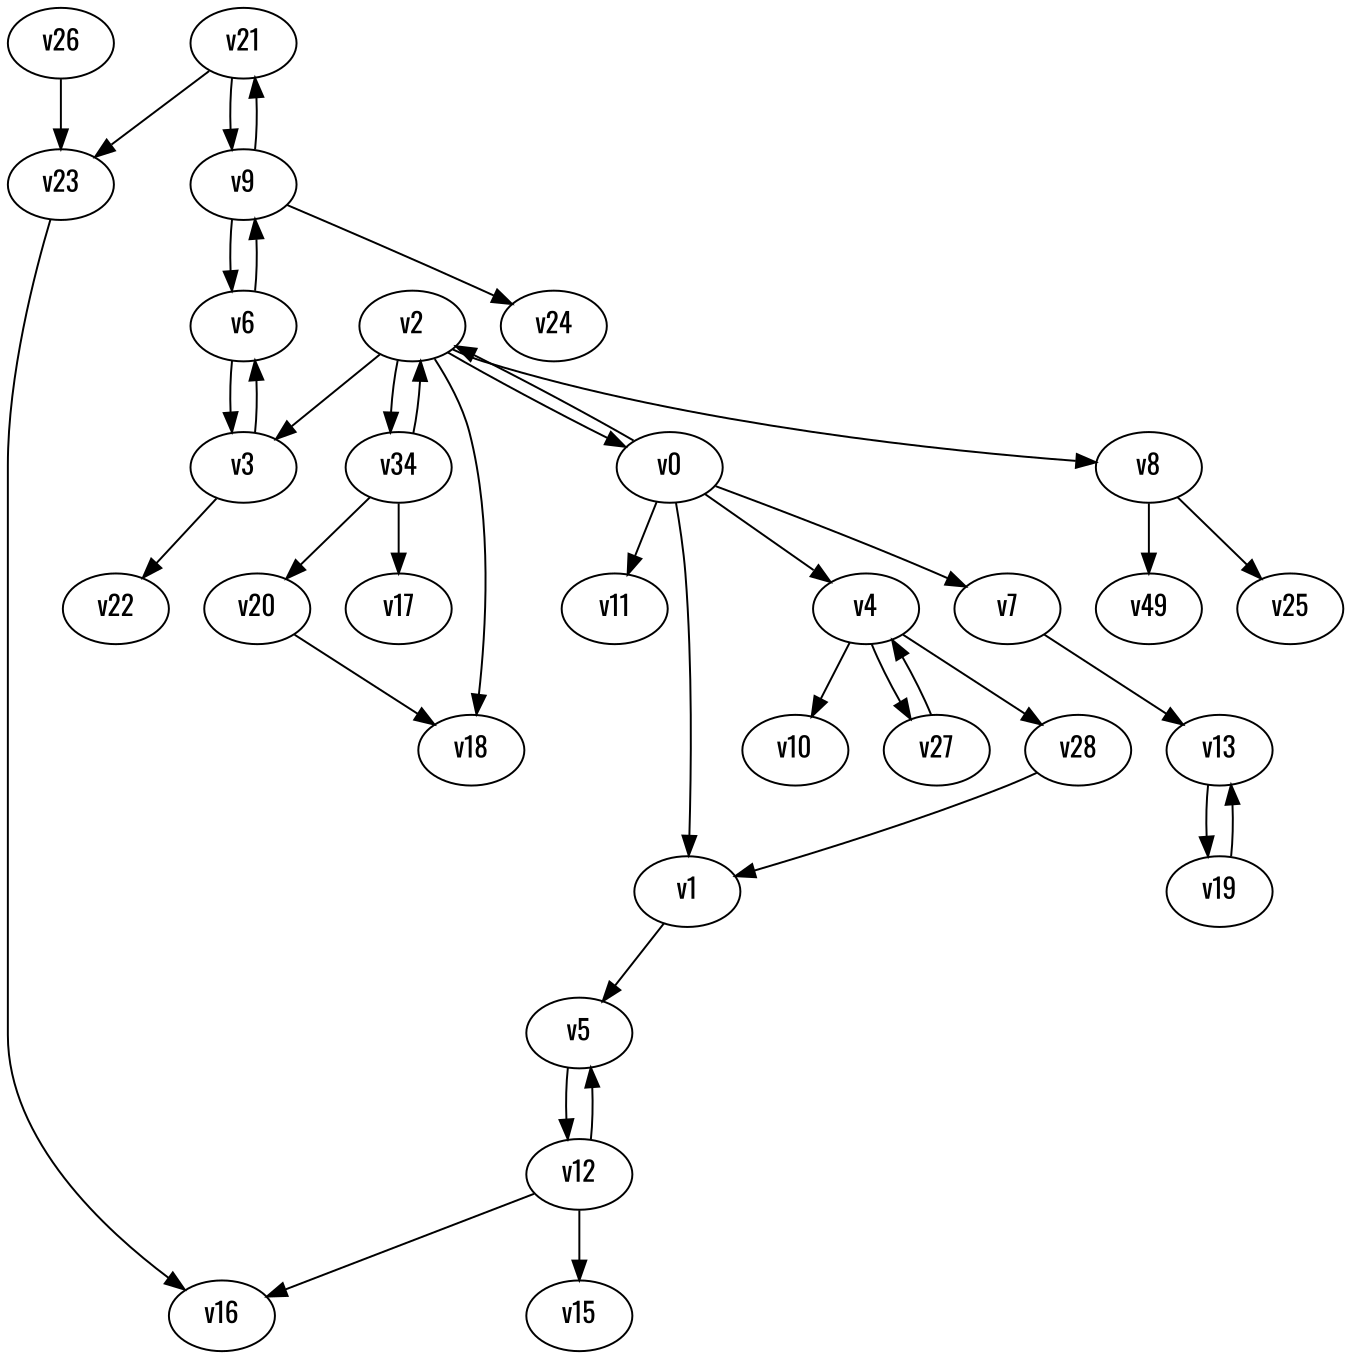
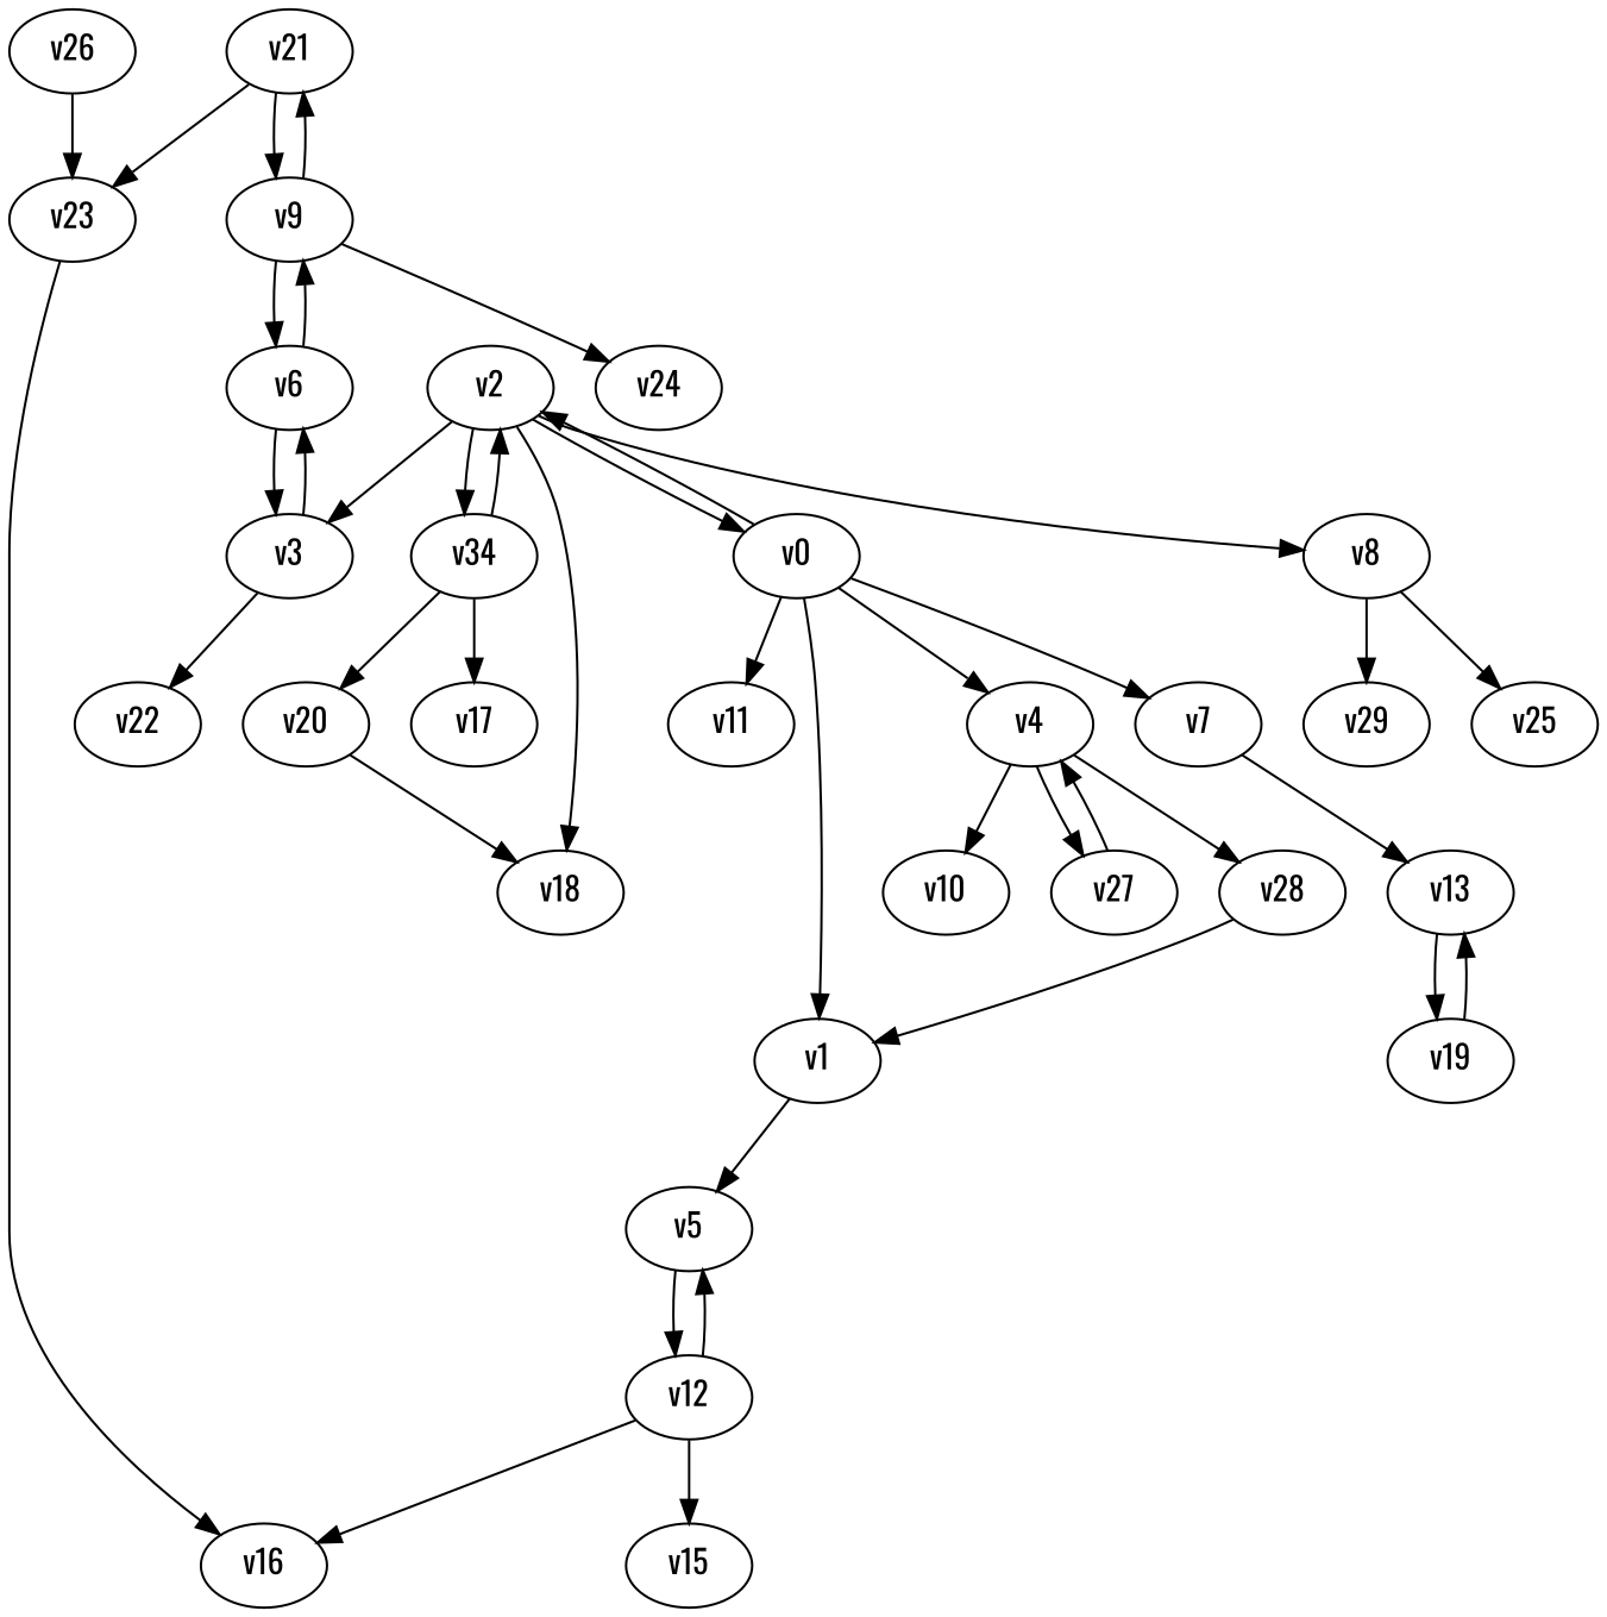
  digraph {
    fontname=Oswald
    node [fontname=Oswald player=1 weight=12]
    edge [fontname=Oswald]
    v1 [weight=9]
    v0 [player=0]
    v2 [player=0 weight=4]
    v4 [player=0 weight=0]
    v7 [weight=8]
    v11 [weight=2]
    v5 [weight=0]
    v3 [weight=1]
    v8 [player=0 weight=6]
    n10 [label=v34 player=0 weight=6]
    v18 [player=0 weight=7]
    v10 [player=0 weight=13]
    v27 [weight=7]
    v28 [player=0 weight=8]
    v13 [weight=8]
    v12 [player=0 weight=0]
    v6 [player=0 weight=16]
    v22 [player=0]
    v25 [weight=6]
-   v29 [weight=3 label=v49]
+   v29 [weight=3]
    v17 [weight=-1]
    v20 [player=0 weight=15]
    v9 [weight=6]
    v15 [weight=10]
    v16 [player=0 weight=7]
    v21
    v24 [player=0 weight=17]
    v19 [weight=5]
    v23
    v26 [player=0 weight=18]
    v1 -> v5
    v0 -> v1
    v0 -> v2
    v0 -> v4
    v0 -> v7
    v0 -> v11
    v2 -> v0
    v2 -> v3
    v2 -> v8
    v2 -> n10
    v2 -> v18
    v4 -> v10
    v4 -> v27
    v4 -> v28
    v7 -> v13
    v5 -> v12
    v3 -> v6
    v3 -> v22
    v8 -> v25
    v8 -> v29
    n10 -> v2
    n10 -> v17
    n10 -> v20
    v27 -> v4
    v28 -> v1
    v13 -> v19
    v12 -> v5
    v12 -> v15
    v12 -> v16
    v6 -> v3
    v6 -> v9
    v20 -> v18
    v9 -> v6
    v9 -> v21
    v9 -> v24
    v21 -> v9
    v21 -> v23
    v19 -> v13
    v23 -> v16
    v26 -> v23
  }
